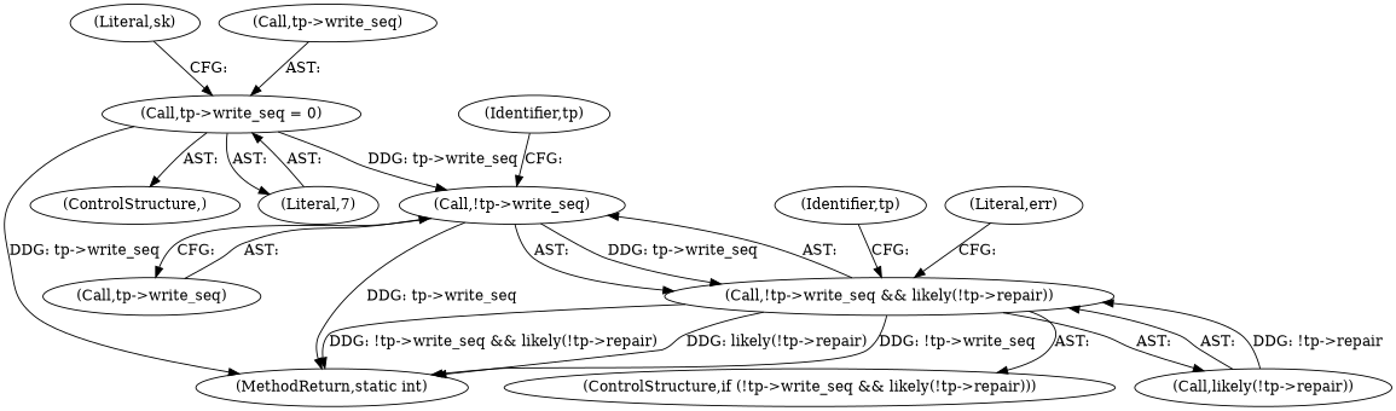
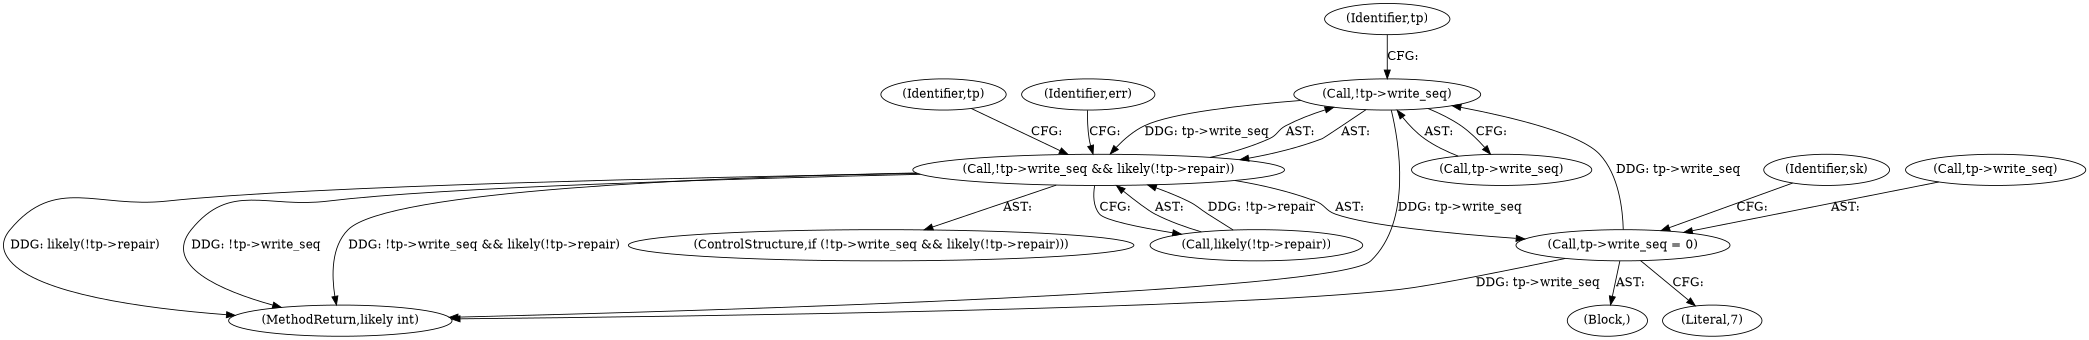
  digraph {
    n1 [label="(Call,!tp->write_seq)"]
    n2 [label="(Call,!tp->write_seq && likely(!tp->repair))"]
    n3 [label="(Call,tp->write_seq)"]
-   n4 [label="(MethodReturn,static int)"]
+   n4 [label="(MethodReturn,likely int)"]
    n5 [label="(ControlStructure,if (!tp->write_seq && likely(!tp->repair)))"]
    n6 [label="(Call,likely(!tp->repair))"]
    n7 [label="(Call,tp->write_seq = 0)"]
-   n8 [label="(ControlStructure,)"]
+   n8 [label="(Block,)"]
    n9 [label="(Literal,7)"]
    n10 [label="(Identifier,tp)"]
    n11 [label="(Identifier,tp)"]
-   n12 [label="(Literal,sk)"]
-   n13 [label="(Literal,err)"]
+   n12 [label="(Identifier,sk)"]
+   n13 [label="(Identifier,err)"]
    n14 [label="(Call,tp->write_seq)"]
    n1 -> n2 [label="AST: "]
    n1 -> n2 [label="DDG: tp->write_seq"]
    n1 -> n3 [label="CFG: "]
    n1 -> n4 [label="DDG: tp->write_seq"]
    n2 -> n1 [label="AST: "]
    n2 -> n4 [label="DDG: likely(!tp->repair)"]
    n2 -> n4 [label="DDG: !tp->write_seq"]
    n2 -> n4 [label="DDG: !tp->write_seq && likely(!tp->repair)"]
    n2 -> n5 [label="AST: "]
-   n2 -> n6 [label="AST: "]
+   n2 -> n6 [label="CFG: "]
    n3 -> n1 [label="AST: "]
    n6 -> n2 [label="AST: "]
    n6 -> n2 [label="DDG: !tp->repair"]
    n7 -> n1 [label="DDG: tp->write_seq"]
    n7 -> n4 [label="DDG: tp->write_seq"]
    n7 -> n8 [label="AST: "]
-   n7 -> n9 [label="AST: "]
-   n9 -> n7 [label="AST: "]
+   n7 -> n9 [label="CFG: "]
+   n2 -> n7 [label="AST: "]
    n10 -> n1 [label="CFG: "]
    n11 -> n2 [label="CFG: "]
    n12 -> n7 [label="CFG: "]
    n13 -> n2 [label="CFG: "]
    n14 -> n7 [label="AST: "]
  }
